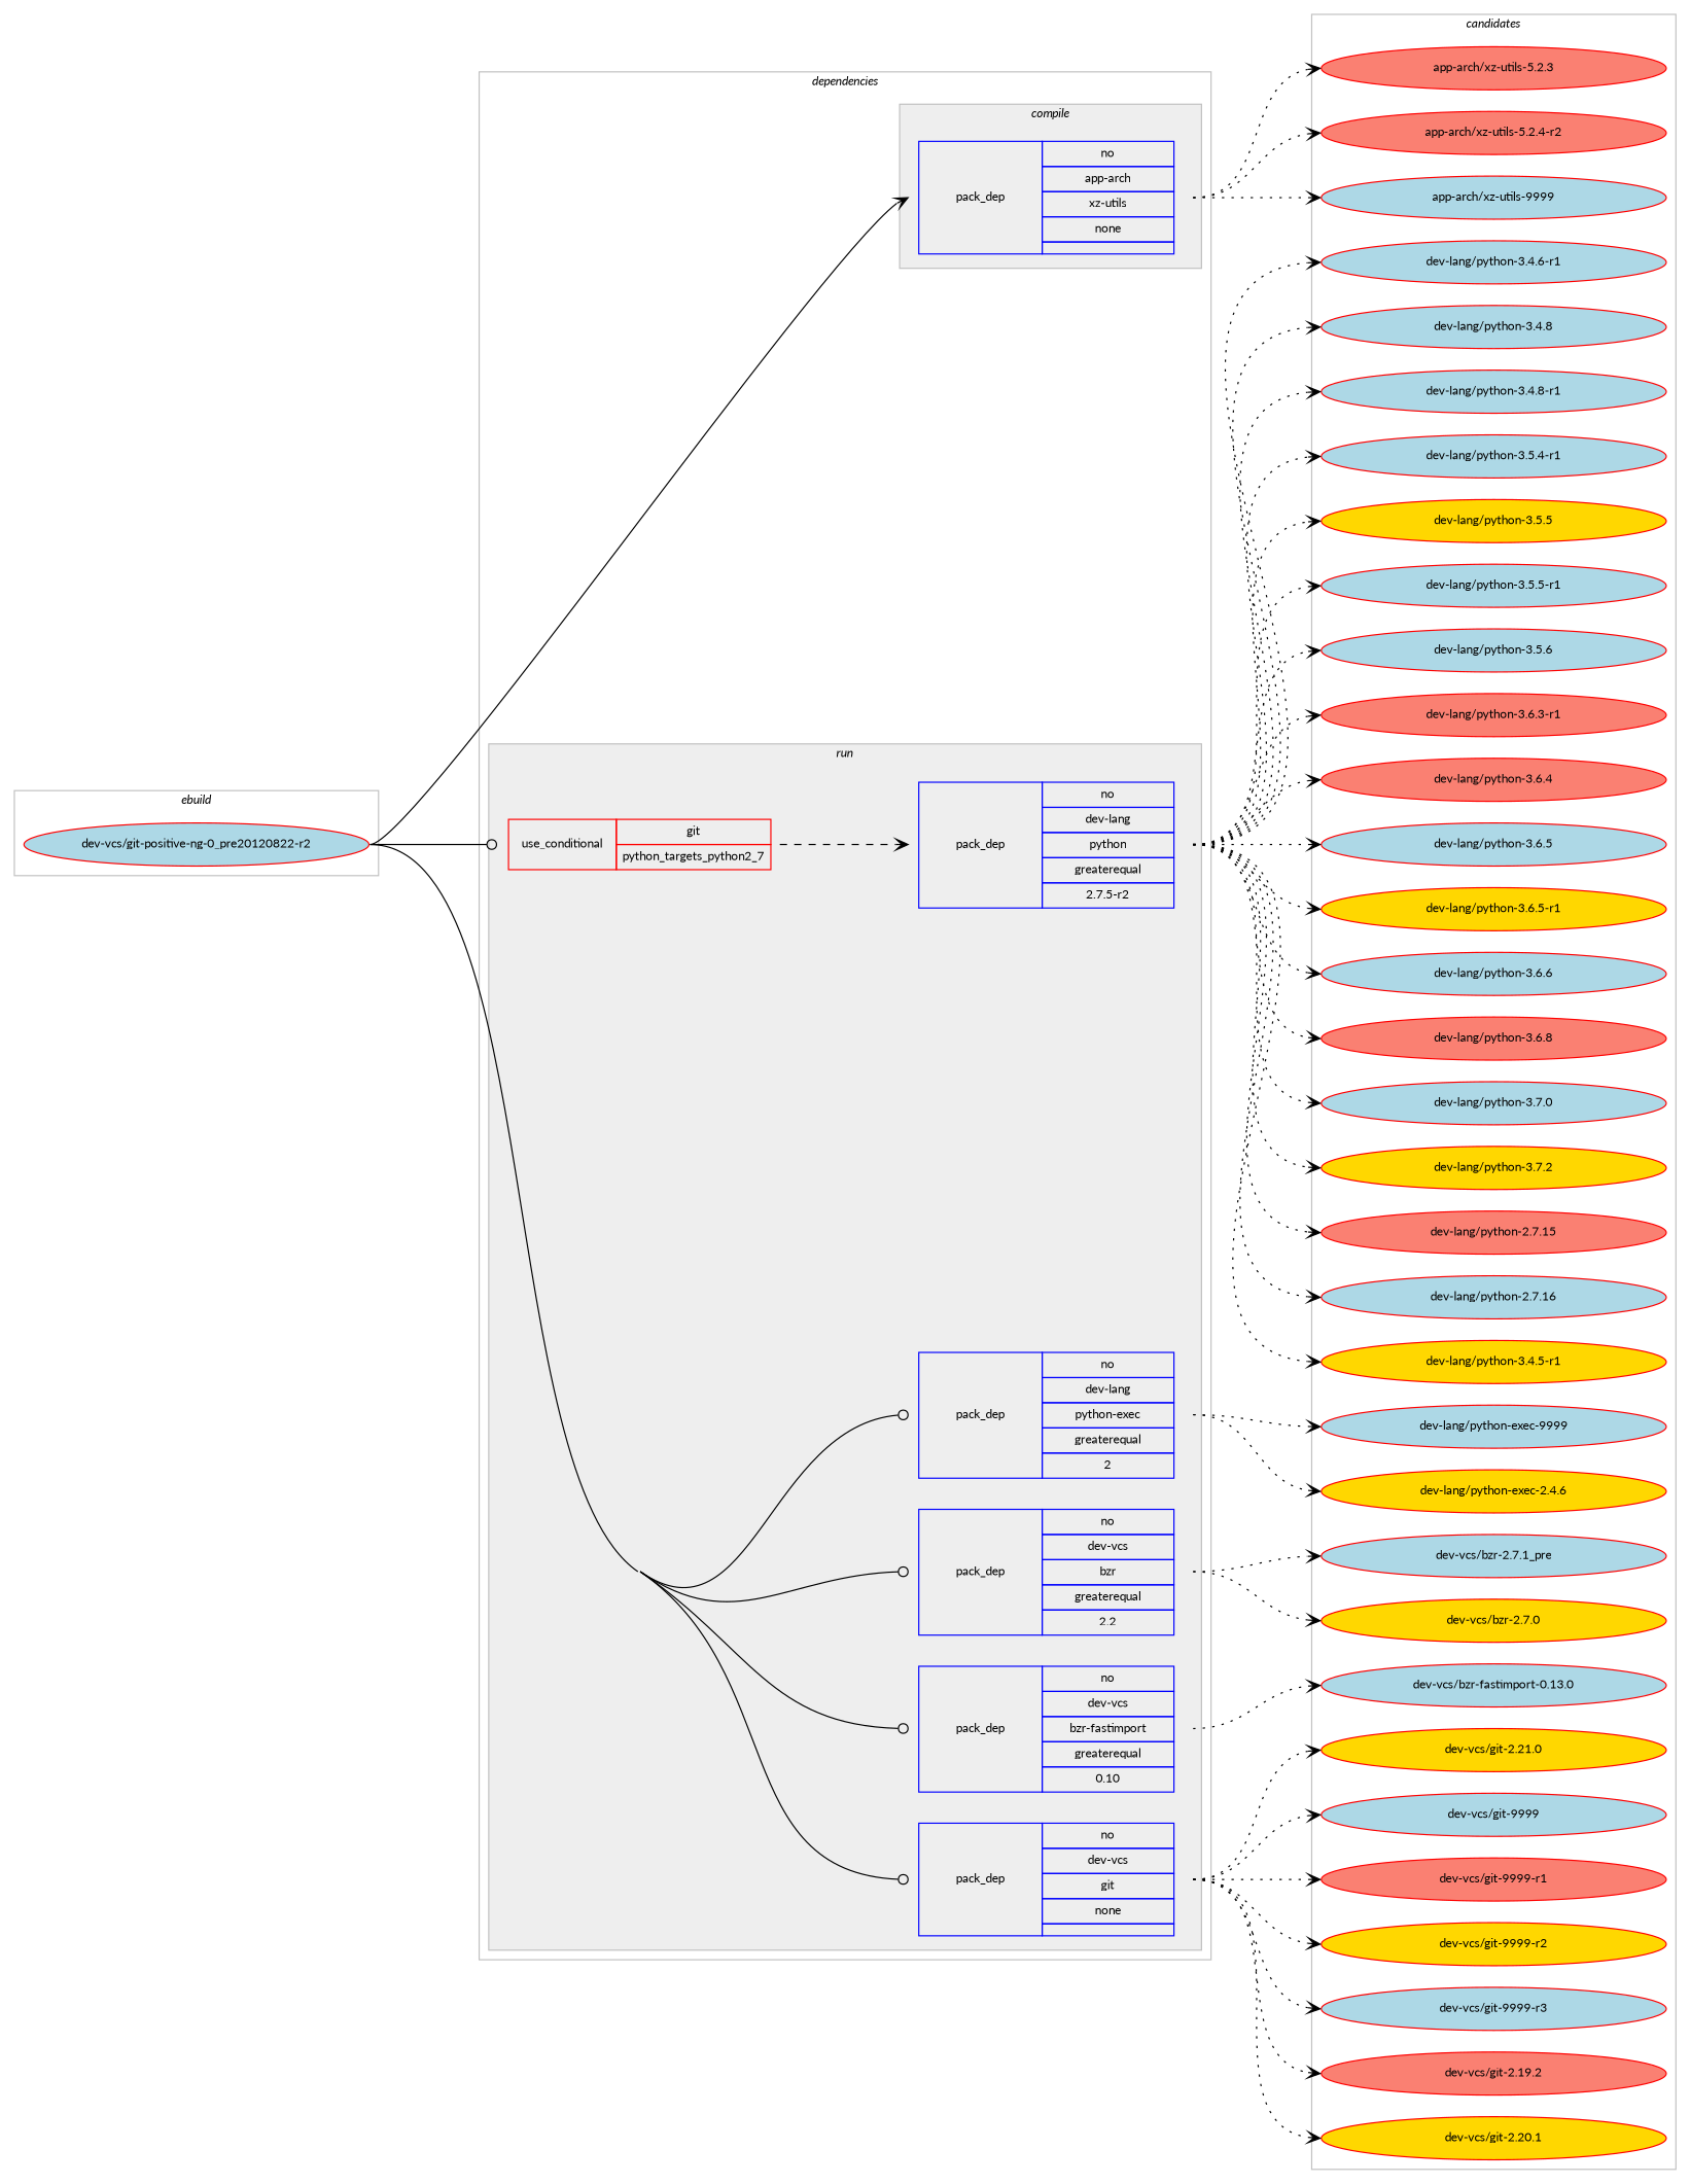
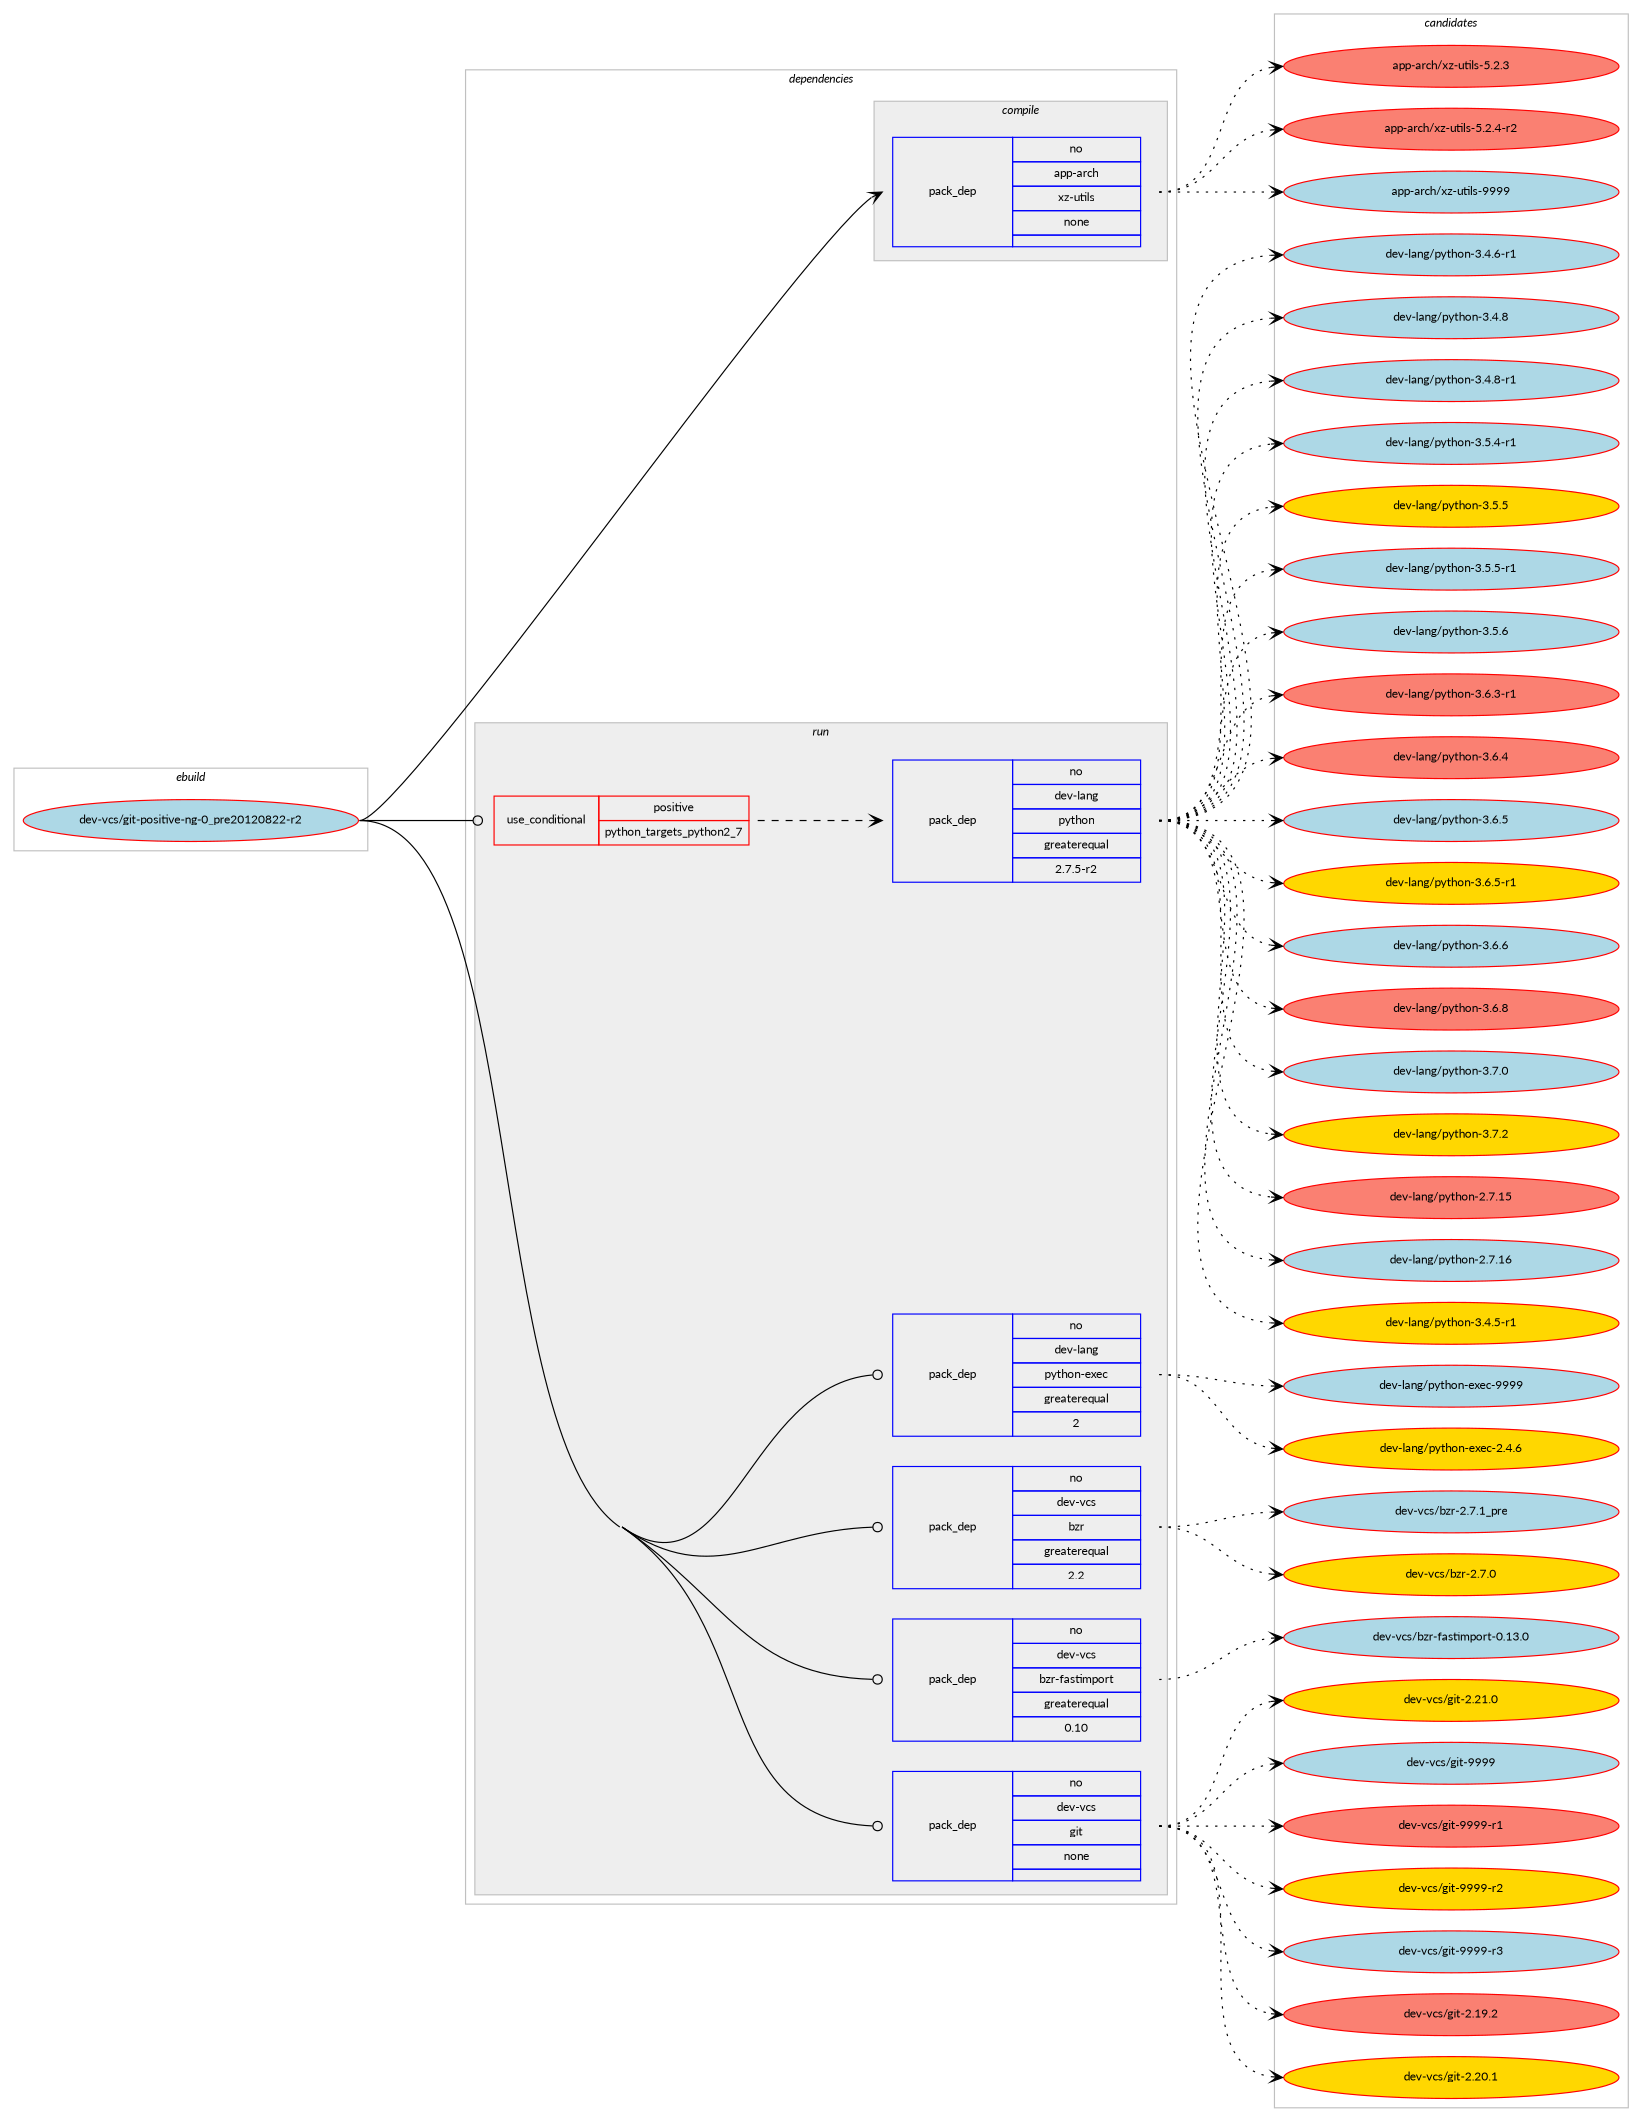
  digraph {
    compound=true
    concentrate=true
    fontname=Lato
    fontsize=10
    newrank=true
    rankdir=LR
    ranksep=1.5
    node [color=red fillcolor=lightblue fontname=Lato fontsize=10 style=filled]
    edge [arrowhead=vee fontname=Lato headport=w style=dotted tailport=e weight=100]
    n1 [label="dev-vcs/git-positive-ng-0_pre20120822-r2" width=4]
    n2 [color=blue label=<<TABLE BORDER="0" CELLBORDER="1" CELLSPACING="0" CELLPADDING="4" WIDTH="220"><TR><TD ROWSPAN="6" CELLPADDING="30">pack_dep</TD></TR><TR><TD WIDTH="110">no</TD></TR><TR><TD>app-arch</TD></TR><TR><TD>xz-utils</TD></TR><TR><TD>none</TD></TR><TR><TD></TD></TR></TABLE>> shape=none fillcolor="" style=""]
    n3 [color=blue label=<<TABLE BORDER="0" CELLBORDER="1" CELLSPACING="0" CELLPADDING="4" WIDTH="220"><TR><TD ROWSPAN="6" CELLPADDING="30">pack_dep</TD></TR><TR><TD WIDTH="110">no</TD></TR><TR><TD>dev-lang</TD></TR><TR><TD>python</TD></TR><TR><TD>greaterequal</TD></TR><TR><TD>2.7.5-r2</TD></TR></TABLE>> shape=none fillcolor="" style=""]
-   n4 [label=<<TABLE BORDER="0" CELLBORDER="1" CELLSPACING="0" CELLPADDING="4"><TR><TD ROWSPAN="3" CELLPADDING="10">use_conditional</TD></TR><TR><TD>git</TD></TR><TR><TD>python_targets_python2_7</TD></TR></TABLE>> shape=none fillcolor="" style=""]
+   n4 [label=<<TABLE BORDER="0" CELLBORDER="1" CELLSPACING="0" CELLPADDING="4"><TR><TD ROWSPAN="3" CELLPADDING="10">use_conditional</TD></TR><TR><TD>positive</TD></TR><TR><TD>python_targets_python2_7</TD></TR></TABLE>> shape=none fillcolor="" style=""]
    n5 [color=blue label=<<TABLE BORDER="0" CELLBORDER="1" CELLSPACING="0" CELLPADDING="4" WIDTH="220"><TR><TD ROWSPAN="6" CELLPADDING="30">pack_dep</TD></TR><TR><TD WIDTH="110">no</TD></TR><TR><TD>dev-lang</TD></TR><TR><TD>python-exec</TD></TR><TR><TD>greaterequal</TD></TR><TR><TD>2</TD></TR></TABLE>> shape=none fillcolor="" style=""]
    n6 [color=blue label=<<TABLE BORDER="0" CELLBORDER="1" CELLSPACING="0" CELLPADDING="4" WIDTH="220"><TR><TD ROWSPAN="6" CELLPADDING="30">pack_dep</TD></TR><TR><TD WIDTH="110">no</TD></TR><TR><TD>dev-vcs</TD></TR><TR><TD>bzr</TD></TR><TR><TD>greaterequal</TD></TR><TR><TD>2.2</TD></TR></TABLE>> shape=none fillcolor="" style=""]
    n7 [color=blue label=<<TABLE BORDER="0" CELLBORDER="1" CELLSPACING="0" CELLPADDING="4" WIDTH="220"><TR><TD ROWSPAN="6" CELLPADDING="30">pack_dep</TD></TR><TR><TD WIDTH="110">no</TD></TR><TR><TD>dev-vcs</TD></TR><TR><TD>bzr-fastimport</TD></TR><TR><TD>greaterequal</TD></TR><TR><TD>0.10</TD></TR></TABLE>> shape=none fillcolor="" style=""]
    n8 [color=blue label=<<TABLE BORDER="0" CELLBORDER="1" CELLSPACING="0" CELLPADDING="4" WIDTH="220"><TR><TD ROWSPAN="6" CELLPADDING="30">pack_dep</TD></TR><TR><TD WIDTH="110">no</TD></TR><TR><TD>dev-vcs</TD></TR><TR><TD>git</TD></TR><TR><TD>none</TD></TR><TR><TD></TD></TR></TABLE>> shape=none fillcolor="" style=""]
    n9 [fillcolor=salmon label="app-arch/xz-utils-5.2.3" width=4]
    n10 [fillcolor=salmon label="app-arch/xz-utils-5.2.4-r2" width=4]
    n11 [label="app-arch/xz-utils-9999" width=4]
    n12 [fillcolor=salmon label="dev-lang/python-2.7.15" width=4]
    n13 [label="dev-lang/python-2.7.16" width=4]
    n14 [fillcolor=gold label="dev-lang/python-3.4.5-r1" width=4]
    n15 [label="dev-lang/python-3.4.6-r1" width=4]
    n16 [label="dev-lang/python-3.4.8" width=4]
    n17 [label="dev-lang/python-3.4.8-r1" width=4]
    n18 [label="dev-lang/python-3.5.4-r1" width=4]
    n19 [fillcolor=gold label="dev-lang/python-3.5.5" width=4]
    n20 [label="dev-lang/python-3.5.5-r1" width=4]
    n21 [label="dev-lang/python-3.5.6" width=4]
    n22 [fillcolor=salmon label="dev-lang/python-3.6.3-r1" width=4]
    n23 [fillcolor=salmon label="dev-lang/python-3.6.4" width=4]
    n24 [label="dev-lang/python-3.6.5" width=4]
    n25 [fillcolor=gold label="dev-lang/python-3.6.5-r1" width=4]
    n26 [label="dev-lang/python-3.6.6" width=4]
    n27 [fillcolor=salmon label="dev-lang/python-3.6.8" width=4]
    n28 [label="dev-lang/python-3.7.0" width=4]
    n29 [fillcolor=gold label="dev-lang/python-3.7.2" width=4]
    n30 [fillcolor=gold label="dev-lang/python-exec-2.4.6" width=4]
    n31 [label="dev-lang/python-exec-9999" width=4]
    n32 [label="dev-vcs/bzr-fastimport-0.13.0" width=4]
    n33 [fillcolor=gold label="dev-vcs/bzr-2.7.0" width=4]
    n34 [label="dev-vcs/bzr-2.7.1_pre" width=4]
    n35 [fillcolor=salmon label="dev-vcs/git-2.19.2" width=4]
    n36 [fillcolor=gold label="dev-vcs/git-2.20.1" width=4]
    n37 [fillcolor=gold label="dev-vcs/git-2.21.0" width=4]
    n38 [label="dev-vcs/git-9999" width=4]
    n39 [fillcolor=salmon label="dev-vcs/git-9999-r1" width=4]
    n40 [fillcolor=gold label="dev-vcs/git-9999-r2" width=4]
    n41 [label="dev-vcs/git-9999-r3" width=4]
    subgraph cluster_1 {
      color=gray
      label=<<i>ebuild</i>>
      rank=same
      n1
    }
    subgraph cluster_2 {
      color=gray
      label=<<i>dependencies</i>>
      subgraph cluster_3 {
        color=gray
        fillcolor="#eeeeee"
        label=<<i>run</i>>
        style=filled
        subgraph sub_4 {
          color=gray
          fillcolor="#eeeeee"
          label=<<i>run</i>>
          style=filled
          n4
          subgraph sub_5 {
            color=gray
            fillcolor="#eeeeee"
            label=<<i>run</i>>
            style=filled
            n3
          }
        }
        subgraph sub_6 {
          color=gray
          fillcolor="#eeeeee"
          label=<<i>run</i>>
          style=filled
          n5
        }
        subgraph sub_7 {
          color=gray
          fillcolor="#eeeeee"
          label=<<i>run</i>>
          style=filled
          n6
        }
        subgraph sub_8 {
          color=gray
          fillcolor="#eeeeee"
          label=<<i>run</i>>
          style=filled
          n7
        }
        subgraph sub_9 {
          color=gray
          fillcolor="#eeeeee"
          label=<<i>run</i>>
          style=filled
          n8
        }
      }
      subgraph cluster_10 {
        color=gray
        fillcolor="#eeeeee"
        label=<<i>compile</i>>
        style=filled
        subgraph sub_11 {
          color=gray
          fillcolor="#eeeeee"
          label=<<i>compile</i>>
          style=filled
          n2
        }
      }
      subgraph cluster_12 {
        color=gray
        fillcolor="#eeeeee"
        label=<<i>compile and run</i>>
        style=filled
      }
    }
    subgraph cluster_13 {
      color=gray
      label=<<i>candidates</i>>
      rank=same
      subgraph sub_14 {
        color=black
        label=<<i>candidates</i>>
        nodesep=1
        rank=same
        n9
        n10
        n11
      }
      subgraph sub_15 {
        color=black
        label=<<i>candidates</i>>
        nodesep=1
        rank=same
        n12
        n13
        n14
        n15
        n16
        n17
        n18
        n19
        n20
        n21
        n22
        n23
        n24
        n25
        n26
        n27
        n28
        n29
      }
      subgraph sub_16 {
        color=black
        label=<<i>candidates</i>>
        nodesep=1
        rank=same
        n30
        n31
      }
      subgraph sub_17 {
        color=black
        label=<<i>candidates</i>>
        nodesep=1
        rank=same
        n32
      }
      subgraph sub_18 {
        color=black
        label=<<i>candidates</i>>
        nodesep=1
        rank=same
        n33
        n34
      }
      subgraph sub_19 {
        color=black
        label=<<i>candidates</i>>
        nodesep=1
        rank=same
        n35
        n36
        n37
        n38
        n39
        n40
        n41
      }
    }
    n1 -> n2 [style=solid weight=20]
    n1 -> n4 [arrowhead=odot style=solid weight=20]
    n1 -> n5 [arrowhead=odot style=solid weight=20]
    n1 -> n6 [arrowhead=odot style=solid weight=20]
    n1 -> n7 [arrowhead=odot style=solid weight=20]
    n1 -> n8 [arrowhead=odot style=solid weight=20]
    n2 -> n9
    n2 -> n10
    n2 -> n11
    n3 -> n12
    n3 -> n13
    n3 -> n14
    n3 -> n15
    n3 -> n16
    n3 -> n17
    n3 -> n18
    n3 -> n19
    n3 -> n20
    n3 -> n21
    n3 -> n22
    n3 -> n23
    n3 -> n24
    n3 -> n25
    n3 -> n26
    n3 -> n27
    n3 -> n28
    n3 -> n29
    n4 -> n3 [style=dashed weight=20]
    n5 -> n30
    n5 -> n31
    n6 -> n33
    n6 -> n34
    n7 -> n32
    n8 -> n35
    n8 -> n36
    n8 -> n37
    n8 -> n38
    n8 -> n39
    n8 -> n40
    n8 -> n41
  }
